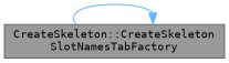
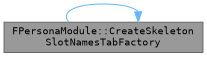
  digraph {
    rankdir=RL
    fontname="DejaVu Sans Mono"
-   n1 [color=gray40 fillcolor=grey60 fontcolor=black fontname="DejaVu Sans Mono" fontsize=10 height=0.2 label="CreateSkeleton::CreateSkeleton\lSlotNamesTabFactory" shape=box style=filled width=0.4]
+   n1 [color=gray40 fillcolor=grey60 fontcolor=black fontname="DejaVu Sans Mono" fontsize=10 height=0.2 label="FPersonaModule::CreateSkeleton\lSlotNamesTabFactory" shape=box style=filled width=0.4]
    n1 -> n1 [color=steelblue1 dir=back fontname="DejaVu Sans Mono" fontsize=10 labelfontname=Helvetica labelfontsize=10 style=solid]
  }
